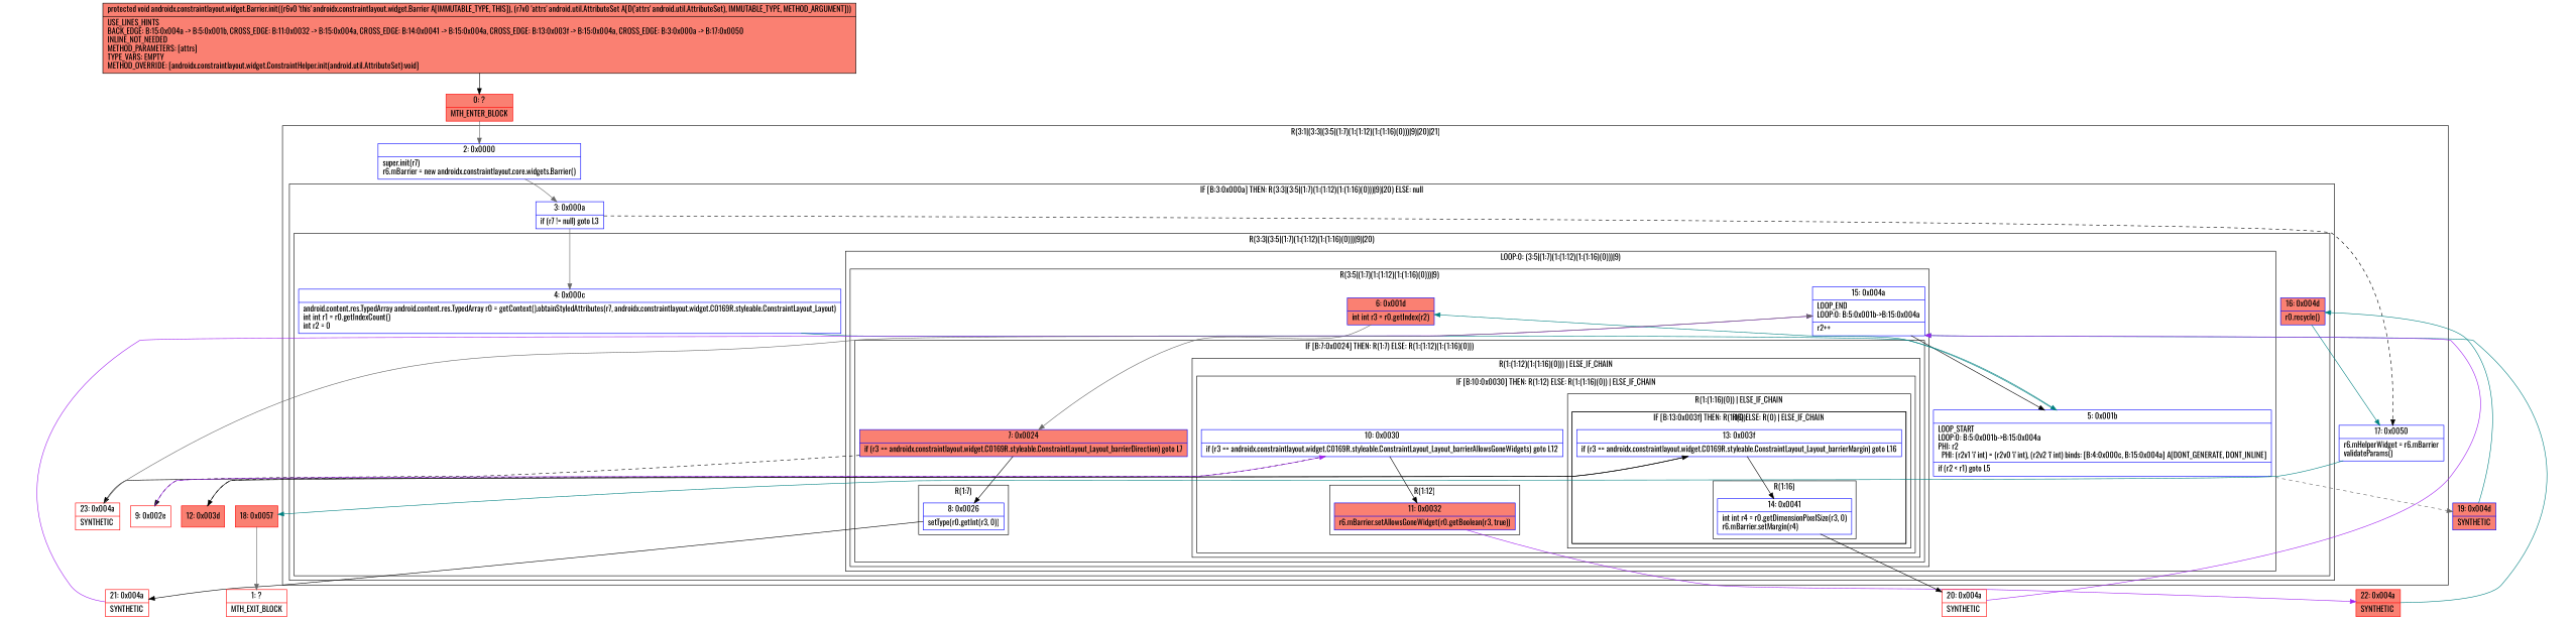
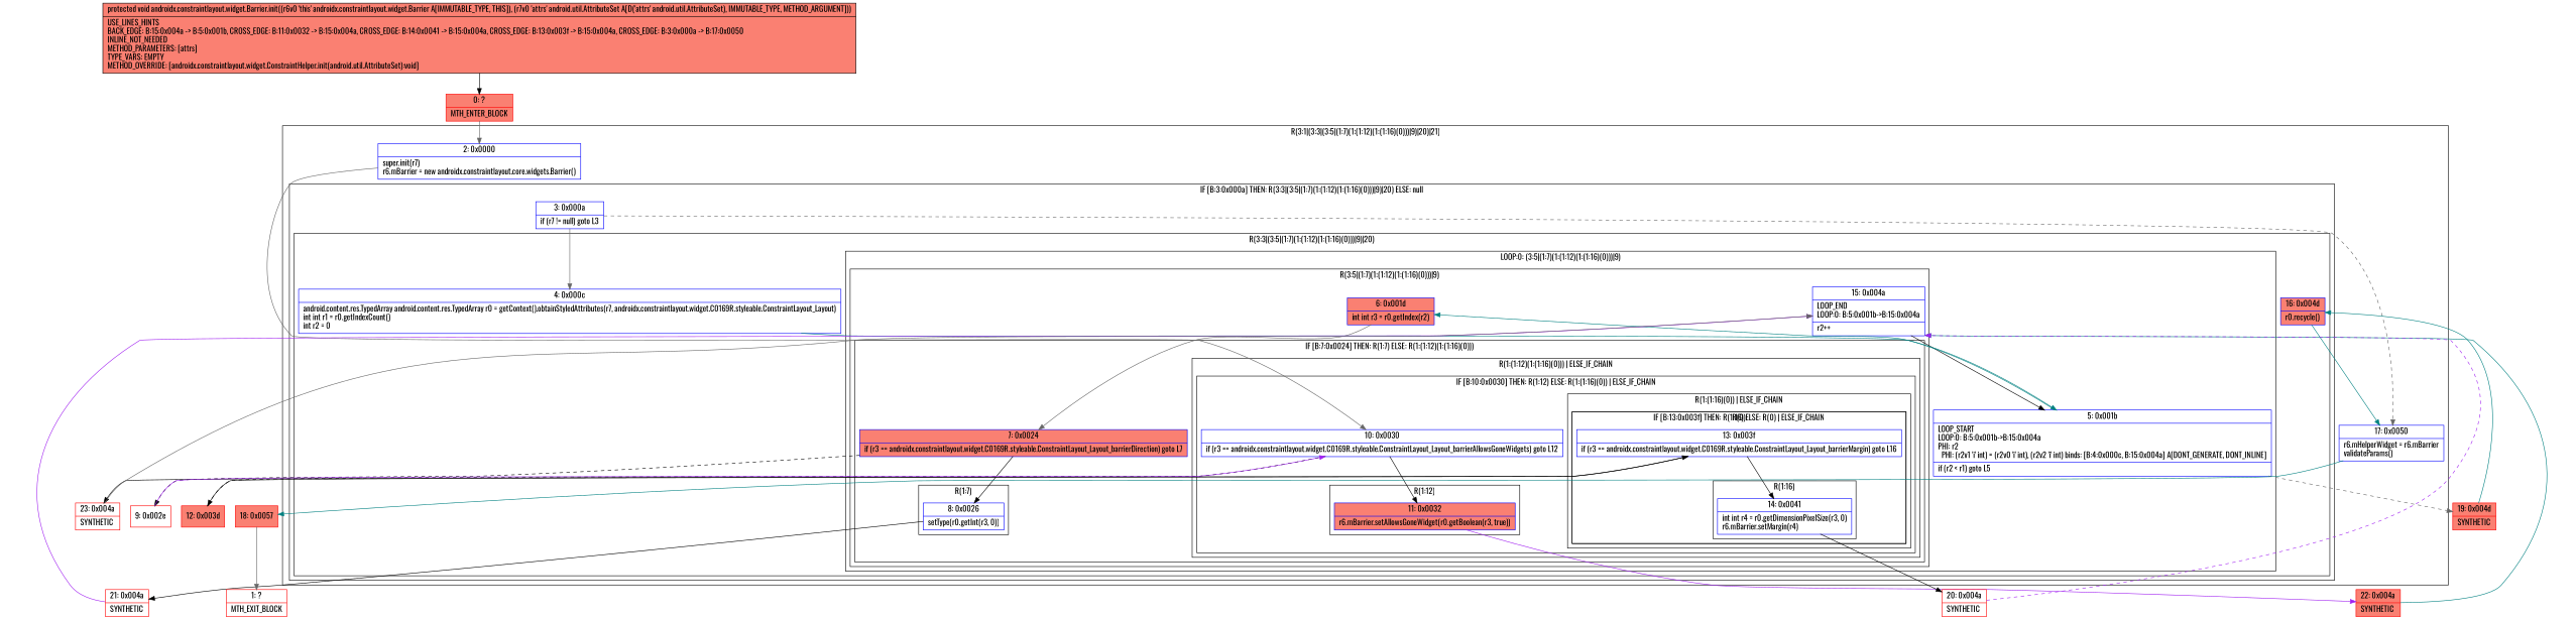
  digraph {
    fontname=Oswald
    node [color=blue fillcolor=white fontname=Oswald shape=record style=filled]
    edge [color=black fontname=Oswald]
    n1 [label="{8\:\ 0x0026|setType(r0.getInt(r3, 0))\l}"]
    n2 [fillcolor=salmon label="{11\:\ 0x0032|r6.mBarrier.setAllowsGoneWidget(r0.getBoolean(r3, true))\l}"]
    n3 [label="{14\:\ 0x0041|int int r4 = r0.getDimensionPixelSize(r3, 0)\lr6.mBarrier.setMargin(r4)\l}"]
    n4 [label="{13\:\ 0x003f|if (r3 == androidx.constraintlayout.widget.C0169R.styleable.ConstraintLayout_Layout_barrierMargin) goto L16\l}"]
    n5 [label="{10\:\ 0x0030|if (r3 == androidx.constraintlayout.widget.C0169R.styleable.ConstraintLayout_Layout_barrierAllowsGoneWidgets) goto L12\l}"]
    n6 [fillcolor=salmon label="{7\:\ 0x0024|if (r3 == androidx.constraintlayout.widget.C0169R.styleable.ConstraintLayout_Layout_barrierDirection) goto L7\l}"]
    n7 [fillcolor=salmon label="{6\:\ 0x001d|int int r3 = r0.getIndex(r2)\l}"]
    n8 [label="{15\:\ 0x004a|LOOP_END\lLOOP:0: B:5:0x001b\-\>B:15:0x004a\l|r2++\l}"]
    n9 [label="{5\:\ 0x001b|LOOP_START\lLOOP:0: B:5:0x001b\-\>B:15:0x004a\lPHI: r2 \l  PHI: (r2v1 'i' int) = (r2v0 'i' int), (r2v2 'i' int) binds: [B:4:0x000c, B:15:0x004a] A[DONT_GENERATE, DONT_INLINE]\l|if (r2 \< r1) goto L5\l}"]
    n10 [label="{4\:\ 0x000c|android.content.res.TypedArray android.content.res.TypedArray r0 = getContext().obtainStyledAttributes(r7, androidx.constraintlayout.widget.C0169R.styleable.ConstraintLayout_Layout)\lint int r1 = r0.getIndexCount()\lint r2 = 0\l}"]
    n11 [fillcolor=salmon label="{16\:\ 0x004d|r0.recycle()\l}"]
    n12 [label="{3\:\ 0x000a|if (r7 != null) goto L3\l}"]
    n13 [label="{2\:\ 0x0000|super.init(r7)\lr6.mBarrier = new androidx.constraintlayout.core.widgets.Barrier()\l}"]
    n14 [label="{17\:\ 0x0050|r6.mHelperWidget = r6.mBarrier\lvalidateParams()\l}"]
    n15 [color=red label="{21\:\ 0x004a|SYNTHETIC\l}"]
    n16 [color=red fillcolor=salmon label="{22\:\ 0x004a|SYNTHETIC\l}"]
    n17 [color=red label="{20\:\ 0x004a|SYNTHETIC\l}"]
    n18 [color=red label="{23\:\ 0x004a|SYNTHETIC\l}"]
    n19 [color=red fillcolor=salmon label="{12\:\ 0x003d}"]
    n20 [color=red label="{9\:\ 0x002e}"]
-   n21 [fillcolor=salmon label="{19\:\ 0x004d|SYNTHETIC\l}"]
+   n21 [color=red fillcolor=salmon label="{19\:\ 0x004d|SYNTHETIC\l}"]
    n22 [color=red fillcolor=salmon label="{18\:\ 0x0057}"]
    n23 [color=red label="{1\:\ ?|MTH_EXIT_BLOCK\l}"]
    n24 [color=red fillcolor=salmon label="{0\:\ ?|MTH_ENTER_BLOCK\l}"]
    n25 [fillcolor=salmon label="{protected void androidx.constraintlayout.widget.Barrier.init((r6v0 'this' androidx.constraintlayout.widget.Barrier A[IMMUTABLE_TYPE, THIS]), (r7v0 'attrs' android.util.AttributeSet A[D('attrs' android.util.AttributeSet), IMMUTABLE_TYPE, METHOD_ARGUMENT]))  | USE_LINES_HINTS\lBACK_EDGE: B:15:0x004a \-\> B:5:0x001b, CROSS_EDGE: B:11:0x0032 \-\> B:15:0x004a, CROSS_EDGE: B:14:0x0041 \-\> B:15:0x004a, CROSS_EDGE: B:13:0x003f \-\> B:15:0x004a, CROSS_EDGE: B:3:0x000a \-\> B:17:0x0050\lINLINE_NOT_NEEDED\lMETHOD_PARAMETERS: [attrs]\lTYPE_VARS: EMPTY\lMETHOD_OVERRIDE: [androidx.constraintlayout.widget.ConstraintHelper.init(android.util.AttributeSet):void]\l}" color=""]
    subgraph cluster_1 {
      label="R(3:1|(3:3|(3:5|(1:7)(1:(1:12)(1:(1:16)(0)))|9)|20)|21)"
      n13
      n14
      subgraph cluster_2 {
        label="IF [B:3:0x000a] THEN: R(3:3|(3:5|(1:7)(1:(1:12)(1:(1:16)(0)))|9)|20) ELSE: null"
        n12
        subgraph cluster_3 {
          label="R(3:3|(3:5|(1:7)(1:(1:12)(1:(1:16)(0)))|9)|20)"
          n10
          n11
          subgraph cluster_4 {
            label="LOOP:0: (3:5|(1:7)(1:(1:12)(1:(1:16)(0)))|9)"
            n9
            subgraph cluster_5 {
              label="R(3:5|(1:7)(1:(1:12)(1:(1:16)(0)))|9)"
              n7
              n8
              subgraph cluster_6 {
                label="IF [B:7:0x0024] THEN: R(1:7) ELSE: R(1:(1:12)(1:(1:16)(0)))"
                n6
                subgraph cluster_7 {
                  label="R(1:7)"
                  n1
                }
                subgraph cluster_8 {
                  label="R(1:(1:12)(1:(1:16)(0))) | ELSE_IF_CHAIN\l"
                  subgraph cluster_9 {
                    label="IF [B:10:0x0030] THEN: R(1:12) ELSE: R(1:(1:16)(0)) | ELSE_IF_CHAIN\l"
                    n5
                    subgraph cluster_10 {
                      label="R(1:12)"
                      n2
                    }
                    subgraph cluster_11 {
                      label="R(1:(1:16)(0)) | ELSE_IF_CHAIN\l"
                      subgraph cluster_12 {
                        label="IF [B:13:0x003f] THEN: R(1:16) ELSE: R(0) | ELSE_IF_CHAIN\l"
                        n4
                        subgraph cluster_13 {
                          label="R(1:16)"
                          n3
                        }
                        subgraph cluster_14 {
                          label="R(0)"
                        }
                      }
                    }
                  }
                }
              }
            }
          }
        }
      }
    }
    n1 -> n15
    n2 -> n16 [color=purple]
    n3 -> n17
    n4 -> n3
    n4 -> n18 [style=solid]
    n5 -> n2
    n5 -> n19 [style=dashed]
    n6 -> n1
    n6 -> n20 [style=dashed]
    n7 -> n6 [color=gray40]
    n8 -> n9
    n9 -> n7 [color=teal]
    n9 -> n21 [color=gray40 style=dashed]
    n10 -> n9 [color=teal]
    n11 -> n14 [color=teal]
    n12 -> n10 [color=gray40]
-   n12 -> n14 [style=dashed]
-   n13 -> n12 [color=gray40]
+   n12 -> n14 [color=gray40 style=dashed]
+   n13 -> n5 [color=gray40]
    n14 -> n22 [color=teal]
    n15 -> n8 [color=purple]
    n16 -> n8 [color=teal]
-   n17 -> n8 [color=purple]
+   n17 -> n8 [color=purple style=dashed]
    n18 -> n8 [color=gray40]
    n19 -> n4
    n20 -> n5 [color=purple]
    n21 -> n11 [color=teal]
    n22 -> n23 [color=gray40]
    n24 -> n13 [color=gray40]
    n25 -> n24
  }
